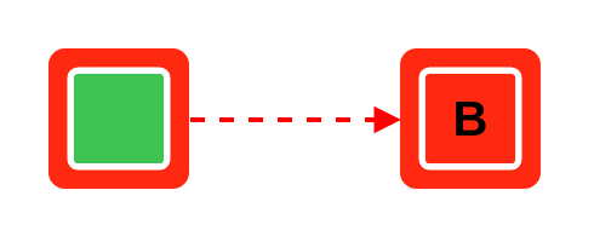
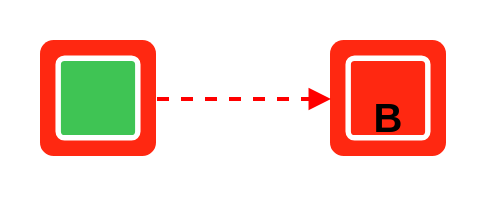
  <mxCell id="0" />
  <mxCell id="1" parent="0" />
  <mxCell id="2" value="" style="group" parent="1" vertex="1" connectable="0"><mxGeometry x="165" y="20" width="58" height="58" as="geometry" /></mxCell>
  <mxCell id="3" value="" style="shape=image;imageAspect=0;aspect=fixed;verticalLabelPosition=bottom;verticalAlign=top;image=data:image/svg+xml,PHN2ZyB4bWxucz0iaHR0cDovL3d3dy53My5vcmcvMjAwMC9zdmciIHdpZHRoPSIxMjgiIGhlaWdodD0iMTI4IiB2aWV3Qm94PSIwIDAgMTI4IDEyOCIgZmlsbD0ibm9uZSI+JiN4YTs8cmVjdCB3aWR0aD0iMTI4IiBoZWlnaHQ9IjEyOCIgcng9IjE1IiBmaWxsPSIjRkYyODExIi8+JiN4YTs8cmVjdCB4PSIyMC4wNjY3IiB5PSIyMC4wNjY3IiB3aWR0aD0iODcuODY2NyIgaGVpZ2h0PSI4Ny44NjY3IiByeD0iNyIgZmlsbD0iI0ZGMjgxMSIgc3Ryb2tlPSJ3aGl0ZSIgc3Ryb2tlLXdpZHRoPSI2Ii8+JiN4YTs8L3N2Zz4=;" parent="2" vertex="1"><mxGeometry width="58" height="58" as="geometry" /></mxCell>
- <mxCell id="4" value="&lt;b&gt;&lt;font style=&quot;font-size: 20px&quot;&gt;B&lt;/font&gt;&lt;/b&gt;" style="text;html=1;strokeColor=none;fillColor=none;align=center;verticalAlign=middle;whiteSpace=wrap;rounded=0;" parent="2" vertex="1"><mxGeometry x="9" y="18" width="40" height="20" as="geometry" /></mxCell>
+ <mxCell id="4" value="&lt;b&gt;&lt;font style=&quot;font-size: 20px&quot;&gt;B&lt;/font&gt;&lt;/b&gt;" style="text;html=1;strokeColor=none;fillColor=none;align=center;verticalAlign=middle;whiteSpace=wrap;rounded=0;" parent="2" vertex="1"><mxGeometry x="9" y="28" width="40" height="20" as="geometry" /></mxCell>
  <mxCell id="5" value="" style="group" parent="1" vertex="1" connectable="0"><mxGeometry x="20" y="20" width="58" height="58" as="geometry" /></mxCell>
  <mxCell id="6" value="" style="shape=image;imageAspect=0;aspect=fixed;verticalLabelPosition=bottom;verticalAlign=top;image=data:image/svg+xml,PHN2ZyB4bWxucz0iaHR0cDovL3d3dy53My5vcmcvMjAwMC9zdmciIHdpZHRoPSIxMjgiIGhlaWdodD0iMTI4IiB2aWV3Qm94PSIwIDAgMTI4IDEyOCIgZmlsbD0ibm9uZSI+JiN4YTs8cmVjdCB3aWR0aD0iMTI4IiBoZWlnaHQ9IjEyOCIgcng9IjE1IiBmaWxsPSIjRkYyODExIi8+JiN4YTs8cmVjdCB4PSIyMC4wNjY3IiB5PSIyMC4wNjY3IiB3aWR0aD0iODcuODY2NyIgaGVpZ2h0PSI4Ny44NjY3IiByeD0iNyIgZmlsbD0iIzNGQzQ1NCIgc3Ryb2tlPSJ3aGl0ZSIgc3Ryb2tlLXdpZHRoPSI2Ii8+JiN4YTs8L3N2Zz4=;" parent="5" vertex="1"><mxGeometry width="58" height="58" as="geometry" /></mxCell>
  <mxCell id="7" style="edgeStyle=orthogonalEdgeStyle;rounded=0;orthogonalLoop=1;jettySize=auto;html=1;exitX=1;exitY=0.5;exitDx=0;exitDy=0;entryX=0;entryY=0.5;entryDx=0;entryDy=0;startArrow=none;startFill=0;endArrow=block;endFill=1;strokeWidth=2;dashed=1;strokeColor=#FF0000;" parent="1" source="6" target="3" edge="1"><mxGeometry x="-50" y="136" as="geometry" /></mxCell>
